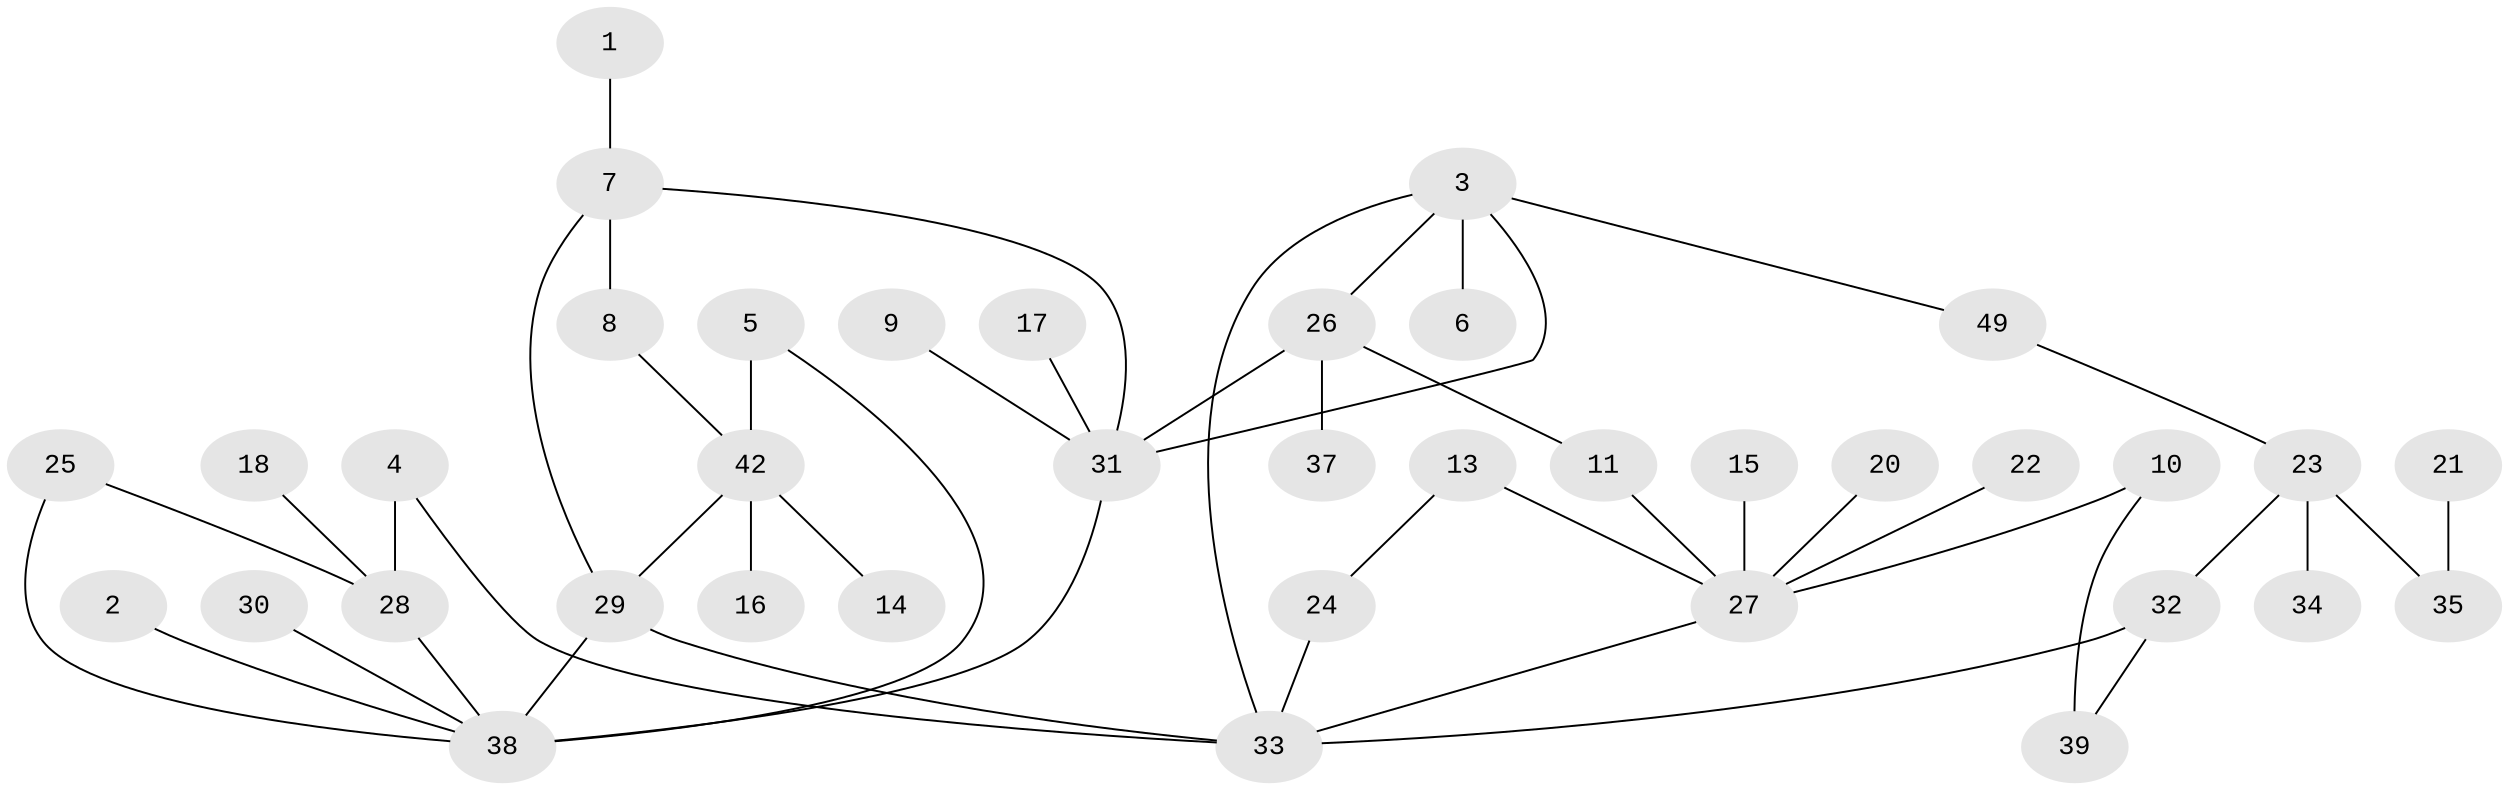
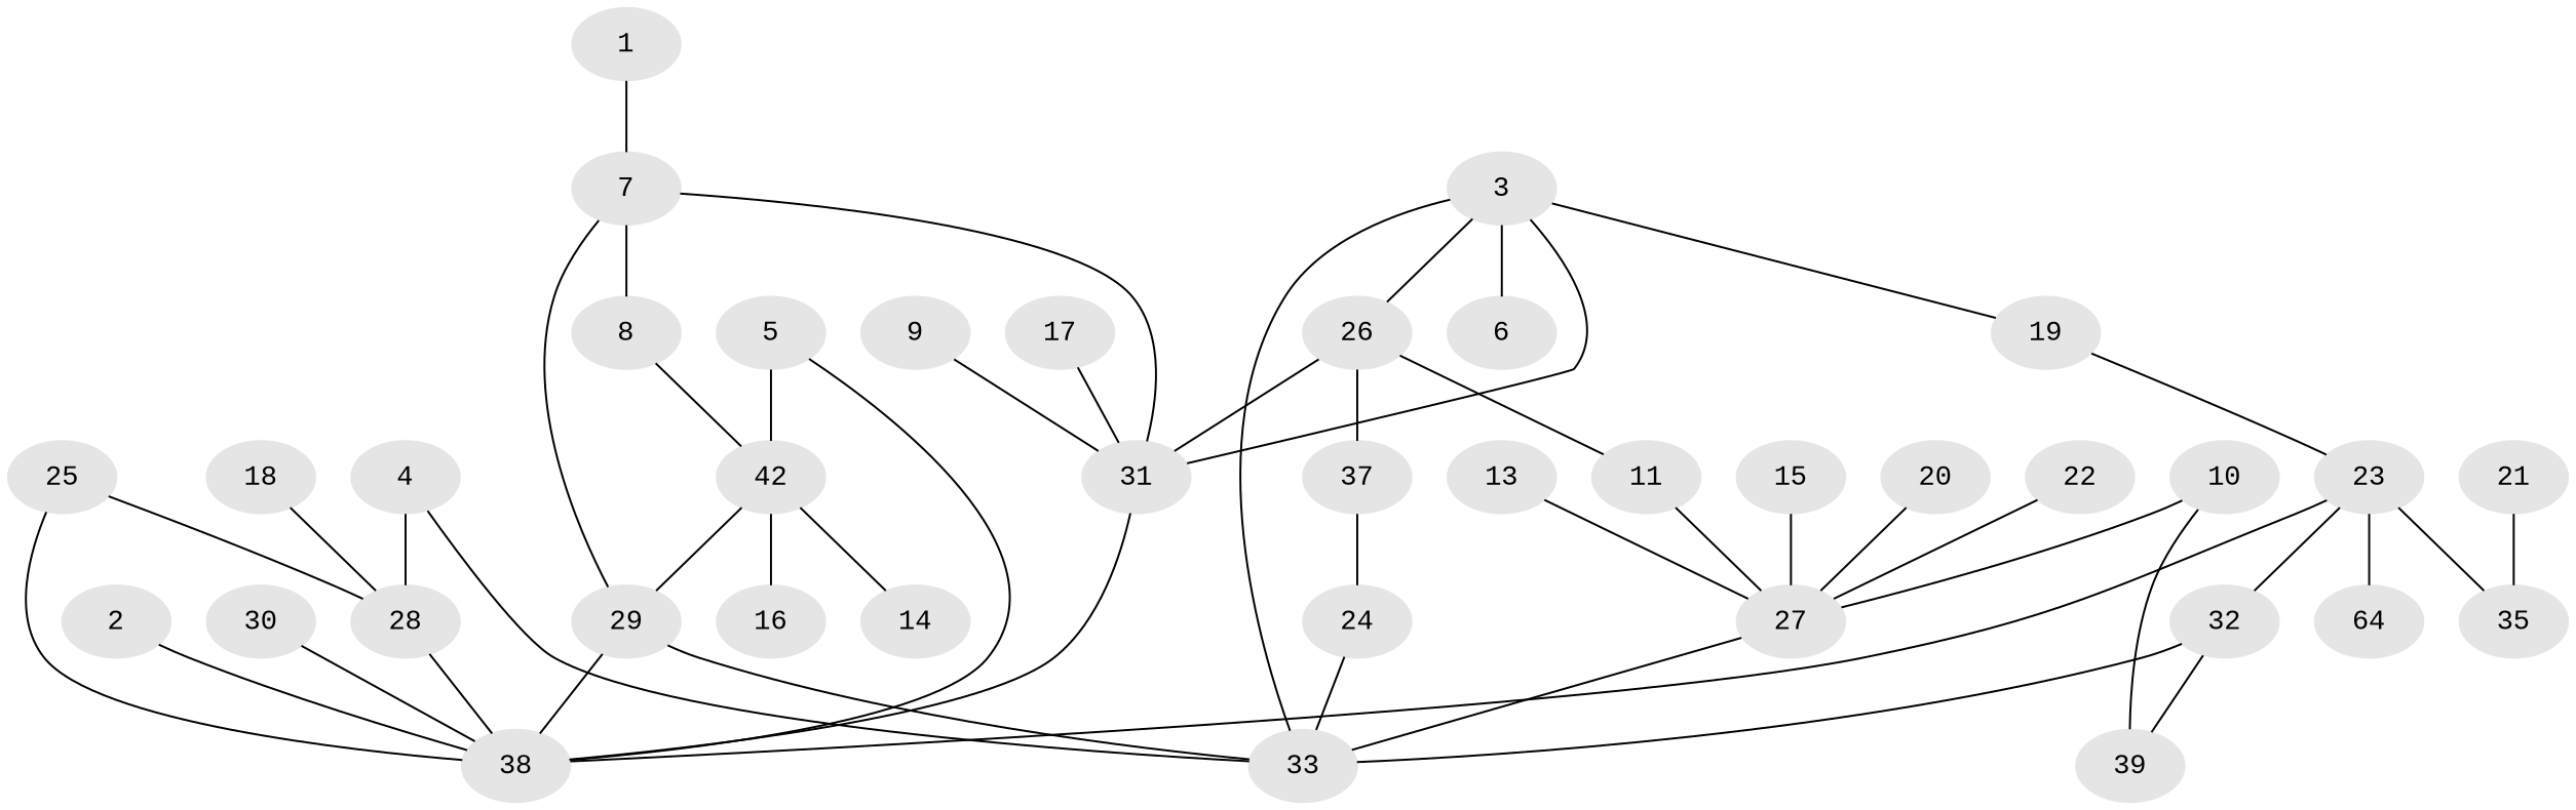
  graph {
    fontname="Liberation Mono"
    node [color=gray90 fontname="Liberation Mono" style=filled]
    edge [fontname="Liberation Mono" weight=1.0]
    1
    7
    31
    8
    29
    2
    38
    3
    6
-   19 [label=49]
+   19
    26
    33
    11
    27
    23
    37
    4
    28
    5
    n20 [label=42]
    14
    16
    9
    10
    39
    13
    24
    15
    17
    18
    32
-   34
+   34 [label=64]
    35
    20
    21
    22
    25
    30
    1 -- 7
    7 -- 31
    7 -- 8
    7 -- 29
    31 -- 38
    8 -- n20
    29 -- 38
    29 -- 33
    2 -- 38
    3 -- 31
    3 -- 6
    3 -- 19
    3 -- 26
    3 -- 33
    19 -- 23
    26 -- 31 [weight=2.0]
    26 -- 11
    26 -- 37
    11 -- 27
    27 -- 33
+   23 -- 38
    23 -- 32
    23 -- 34
    23 -- 35
    4 -- 33
    4 -- 28
    28 -- 38
    5 -- 38
    5 -- n20
    n20 -- 29
    n20 -- 14
    n20 -- 16
    9 -- 31
    10 -- 27
    10 -- 39
    13 -- 27
-   13 -- 24
+   37 -- 24
    24 -- 33
    15 -- 27
    17 -- 31
    18 -- 28
    32 -- 33
    32 -- 39
    20 -- 27
    21 -- 35
    22 -- 27
    25 -- 38
    25 -- 28
    30 -- 38
  }
